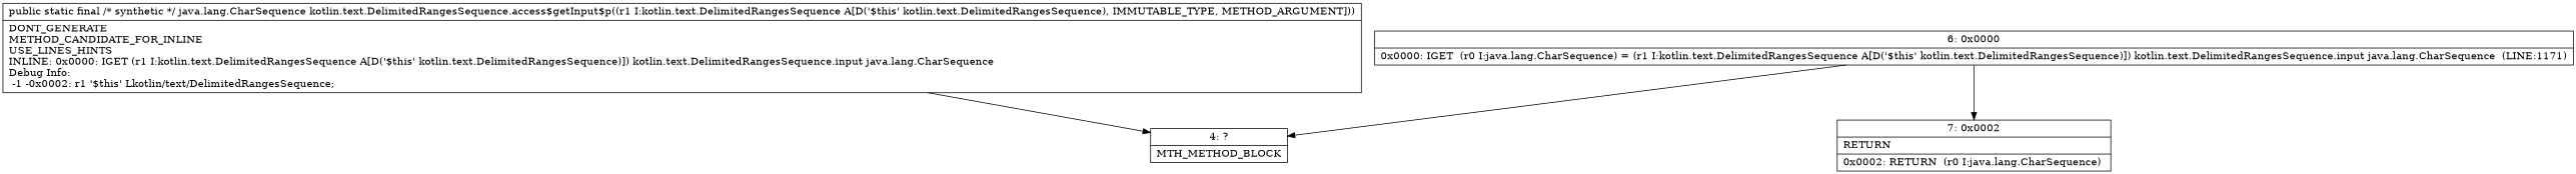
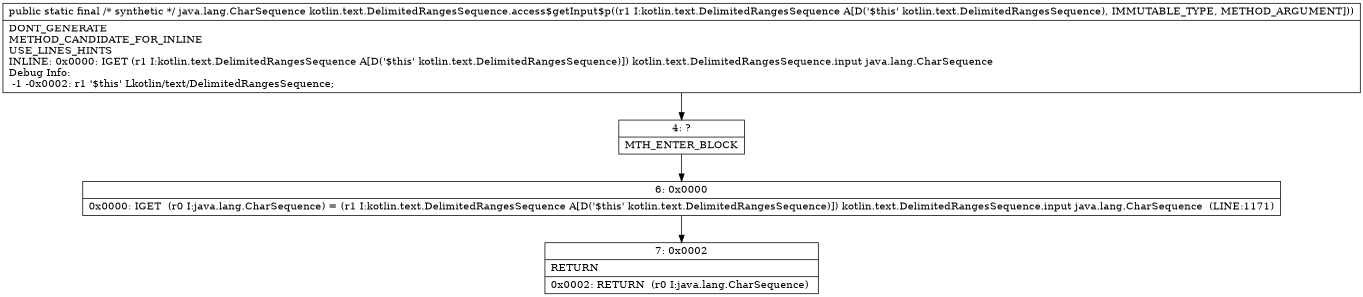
  digraph {
    node [shape=record]
-   n1 [label="{4\:\ ?|MTH_METHOD_BLOCK\l}"]
+   n1 [label="{4\:\ ?|MTH_ENTER_BLOCK\l}"]
    n2 [label="{6\:\ 0x0000|0x0000: IGET  (r0 I:java.lang.CharSequence) = (r1 I:kotlin.text.DelimitedRangesSequence A[D('$this' kotlin.text.DelimitedRangesSequence)]) kotlin.text.DelimitedRangesSequence.input java.lang.CharSequence  (LINE:1171)\l}"]
    n3 [label="{7\:\ 0x0002|RETURN\l|0x0002: RETURN  (r0 I:java.lang.CharSequence) \l}"]
    n4 [label="{public static final \/* synthetic *\/ java.lang.CharSequence kotlin.text.DelimitedRangesSequence.access$getInput$p((r1 I:kotlin.text.DelimitedRangesSequence A[D('$this' kotlin.text.DelimitedRangesSequence), IMMUTABLE_TYPE, METHOD_ARGUMENT]))  | DONT_GENERATE\lMETHOD_CANDIDATE_FOR_INLINE\lUSE_LINES_HINTS\lINLINE: 0x0000: IGET  (r1 I:kotlin.text.DelimitedRangesSequence A[D('$this' kotlin.text.DelimitedRangesSequence)]) kotlin.text.DelimitedRangesSequence.input java.lang.CharSequence\lDebug Info:\l  \-1 \-0x0002: r1 '$this' Lkotlin\/text\/DelimitedRangesSequence;\l}"]
-   n2 -> n1
+   n1 -> n2
    n2 -> n3
    n4 -> n1
  }
